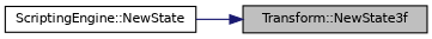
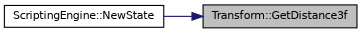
  digraph {
    rankdir=RL
    node [color=black fontname=Helvetica fontsize=10 shape=record style=filled]
-   n1 [fillcolor=grey75 fontcolor=black height=0.2 label="Transform::NewState3f" width=0.4]
+   n1 [fillcolor=grey75 fontcolor=black height=0.2 label="Transform::GetDistance3f" width=0.4]
    n2 [fillcolor=white height=0.2 label="ScriptingEngine::NewState" width=0.4]
    n1 -> n2 [color=midnightblue dir=back fontname=Helvetica fontsize=10 labelfontname=Helvetica labelfontsize=10 style=solid]
  }
